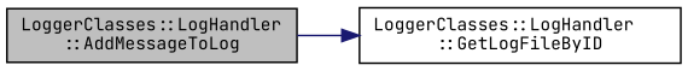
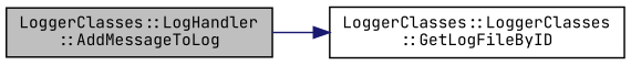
  digraph {
    rankdir=LR
    fontname="JetBrains Mono"
    node [color=black fontname="JetBrains Mono" fontsize=10 shape=record style=filled]
    n1 [fillcolor=grey75 fontcolor=black height=0.2 label="LoggerClasses::LogHandler\l::AddMessageToLog" width=0.4]
-   n2 [fillcolor=white height=0.2 label="LoggerClasses::LogHandler\l::GetLogFileByID" width=0.4]
+   n2 [fillcolor=white height=0.2 label="LoggerClasses::LoggerClasses\l::GetLogFileByID" width=0.4]
    n1 -> n2 [color=midnightblue fontname="JetBrains Mono" fontsize=10 labelfontname=Helvetica labelfontsize=10 style=solid]
  }
